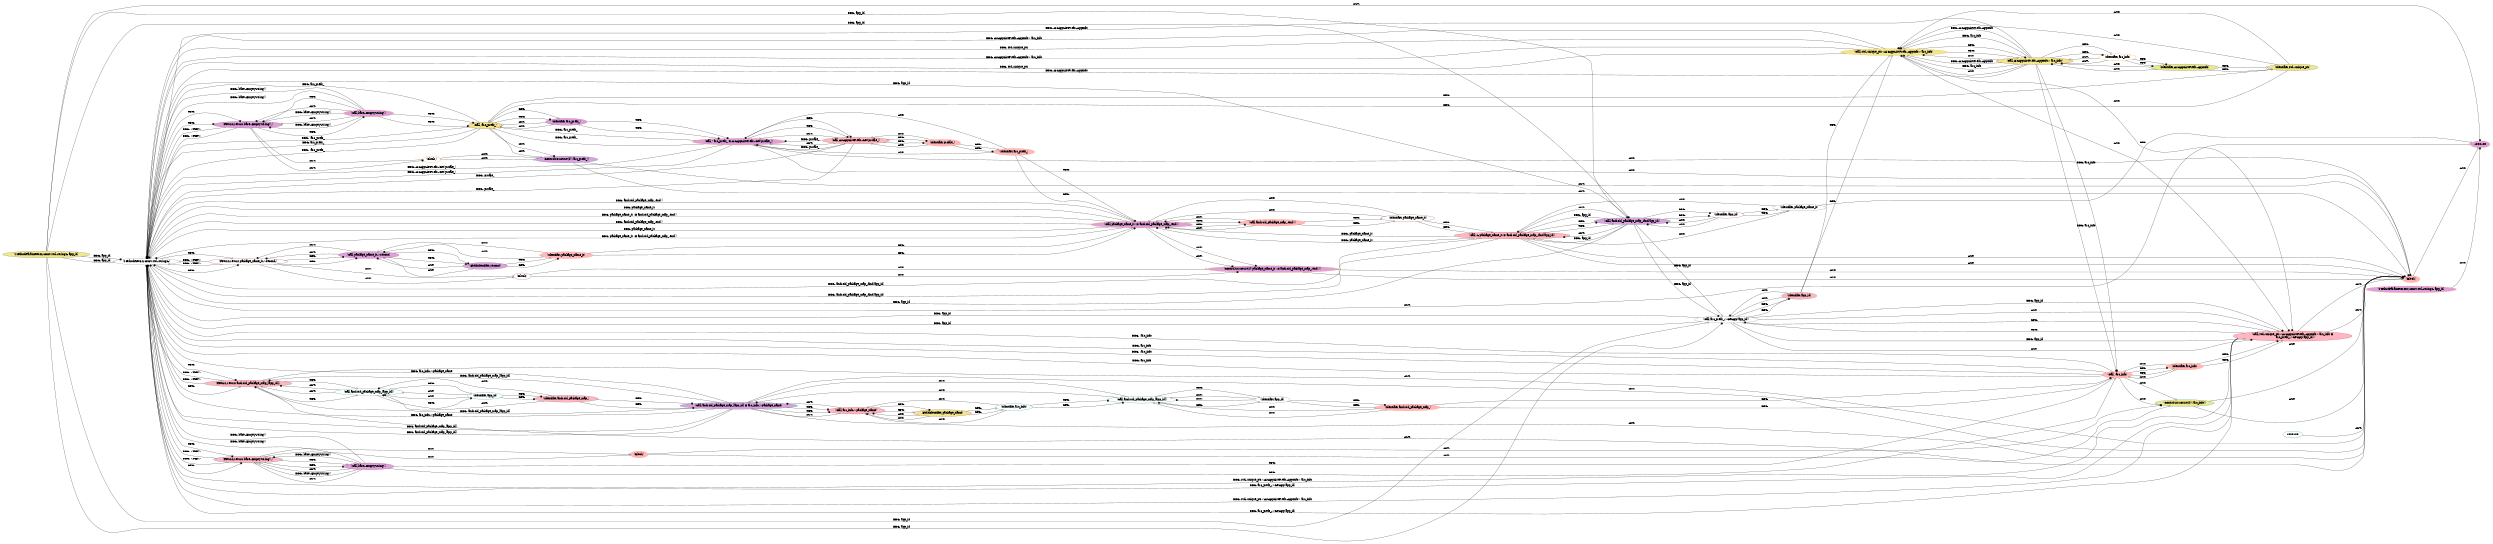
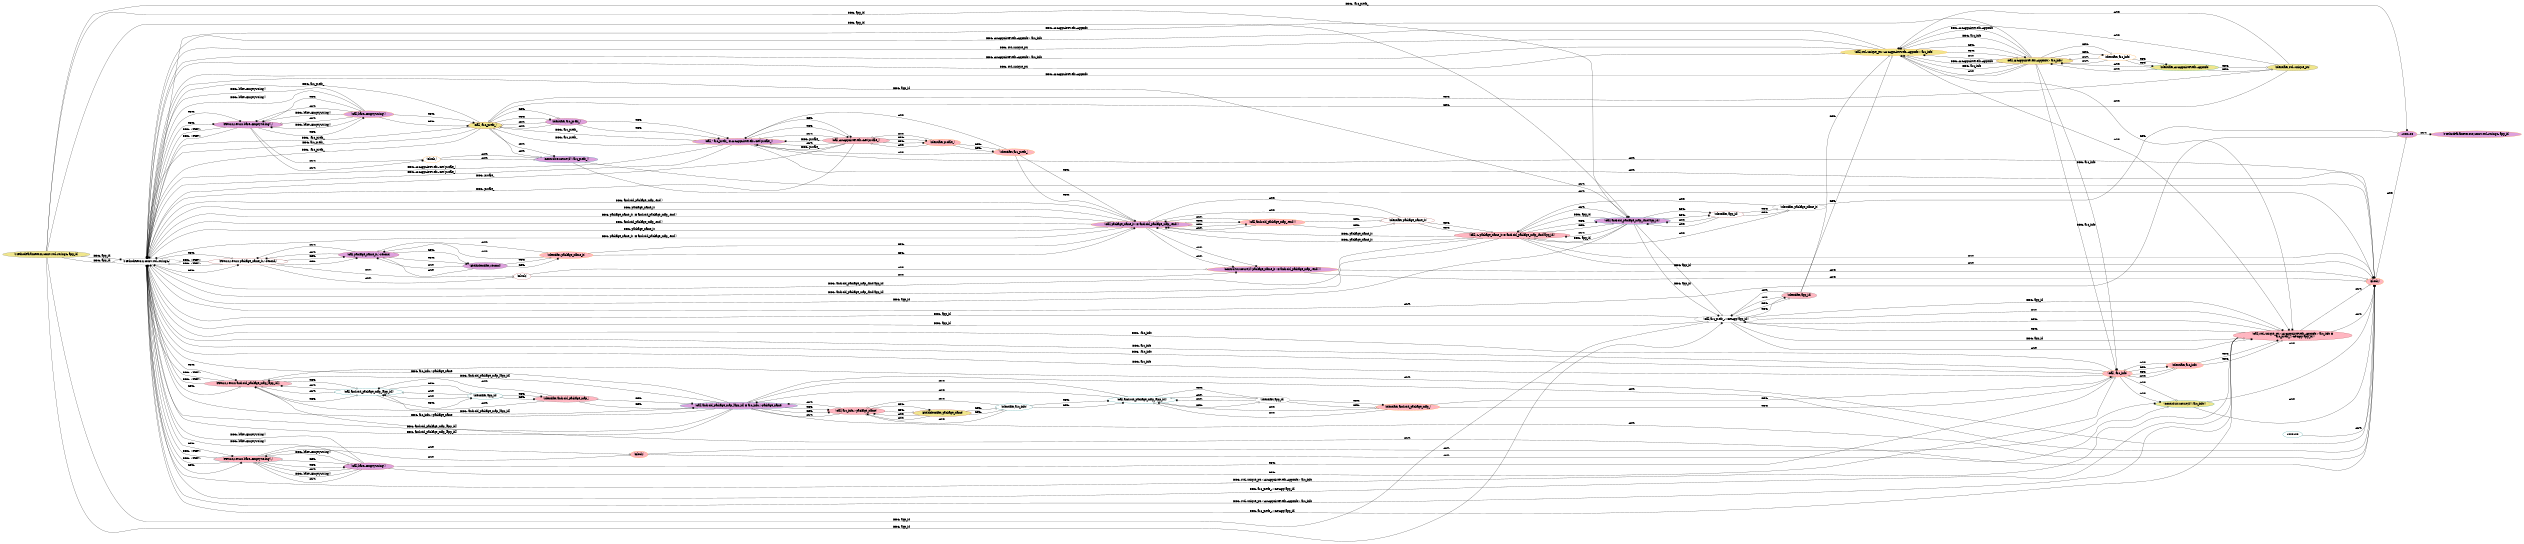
  digraph {
    rankdir=LR
    node [color=darkorange fillcolor=lightpink style=filled]
    edge [arrowhead=odot]
    n1 [fillcolor=white label="(Block,)"]
    n2 [color=teal fillcolor=plum label="(ControlStructure,if (!arc_prefs_))"]
    n3 [label="(Block,)"]
    1000100 [fillcolor=plum]
    n5 [color=brown fillcolor=khaki label="(Call,!arc_prefs_)"]
    n6 [color=brown fillcolor=plum label="(Identifier,arc_prefs_)"]
    n7 [color=gray40 fillcolor=white label="(MethodReturn,const std::string&)"]
    n8 [fillcolor=plum label="(Call,* arc_prefs_ = ArcAppListPrefs::Get(profile_))"]
    n9 [color=brown fillcolor=plum label="(Return,return base::EmptyString();)"]
    n10 [color=teal label="(Return,return base::EmptyString();)"]
    n11 [color=gray40 label="(Return,return android_package_map_[app_id];)"]
    n12 [color=brown fillcolor=white label="(Return,return package_name_it->second;)"]
    n13 [color=gray40 label="(Call,ArcAppListPrefs::Get(profile_))"]
    n14 [fillcolor=plum label="(Call,base::EmptyString())"]
    n15 [color=brown fillcolor=khaki label="(Call,ArcAppListPrefs::AppInfo> arc_info)"]
    n16 [fillcolor=khaki label="(Call,std::unique_ptr<ArcAppListPrefs::AppInfo> arc_info)"]
    n17 [fillcolor=white label="(Identifier,arc_info)"]
    n18 [label="(Call,!arc_info)"]
    n19 [color=brown label="(Call,std::unique_ptr<ArcAppListPrefs::AppInfo> arc_info =\n      arc_prefs_->GetApp(app_id))"]
    n20 [color=teal fillcolor=khaki label="(Identifier,ArcAppListPrefs::AppInfo)"]
    n21 [color=teal fillcolor=khaki label="(ControlStructure,if (!arc_info))"]
    n22 [label="(Identifier,arc_info)"]
    n23 [color=gray40 fillcolor=khaki label="(Identifier,std::unique_ptr)"]
    n24 [color=gray40 fillcolor=white label="(Call,arc_prefs_->GetApp(app_id))"]
    n25 [color=gray40 label="(Identifier,app_id)"]
    n26 [label="(Block,)"]
    n27 [color=brown fillcolor=plum label="(Call,base::EmptyString())"]
    n28 [color=teal fillcolor=plum label="(Call,android_package_map_[app_id] = arc_info->package_name)"]
    n29 [color=brown label="(Call,arc_info->package_name)"]
    n30 [color=brown fillcolor=khaki label="(FieldIdentifier,package_name)"]
    n31 [color=teal fillcolor=white label="(Call,android_package_map_[app_id])"]
    n32 [color=teal fillcolor=white label="(Call,android_package_map_[app_id])"]
    n33 [color=gray40 fillcolor=white label="(Identifier,app_id)"]
    n34 [label="(Identifier,android_package_map_)"]
    n35 [color=teal fillcolor=white label="(Identifier,arc_info)"]
    n36 [color=brown fillcolor=white label="(Block,)"]
    n37 [color=brown fillcolor=plum label="(Call,package_name_it->second)"]
    n38 [color=teal fillcolor=white label="(Identifier,app_id)"]
    n39 [color=gray40 label="(Identifier,android_package_map_)"]
    n40 [color=gray40 fillcolor=khaki label="(MethodParameterIn,const std::string& app_id)"]
    n41 [color=teal fillcolor=plum label="(Call,android_package_map_.find(app_id))"]
    n42 [color=brown label="(Call,& package_name_it = android_package_map_.find(app_id))"]
    n43 [color=brown fillcolor=white label="(Identifier,app_id)"]
    n44 [fillcolor=plum label="(MethodParameterOut,const std::string& app_id)"]
    n45 [fillcolor=plum label="(Call,package_name_it != android_package_map_.end())"]
    n46 [fillcolor=plum label="(ControlStructure,if (package_name_it != android_package_map_.end()))"]
    n47 [label="(Call,android_package_map_.end())"]
    n48 [color=gray40 fillcolor=white label="(Identifier,package_name_it)"]
    n49 [color=brown fillcolor=white label="(Identifier,package_name_it)"]
    n50 [color=gray40 fillcolor=plum label="(FieldIdentifier,second)"]
    n51 [label="(Identifier,package_name_it)"]
    n52 [label="(Identifier,profile_)"]
    n53 [label="(Identifier,arc_prefs_)"]
    1000103 [color=teal fillcolor=white]
    n1 -> n2 [label="AST: "]
    n1 -> n2 [label="AST: "]
    n2 -> n3 [label="AST: "]
    n2 -> n3 [arrowhead=box label="AST: "]
    n3 -> 1000100 [label="AST: "]
    n5 -> n2 [label="AST: "]
    n5 -> n2 [arrowhead=box label="AST: "]
    n5 -> n6 [label="CFG: "]
    n5 -> n6 [arrowhead=box label="CFG: "]
    n5 -> n7 [label="DDG: !arc_prefs_"]
    n5 -> n7 [arrowhead=box label="DDG: arc_prefs_"]
    n5 -> n7 [label="DDG: !arc_prefs_"]
    n5 -> n7 [label="DDG: arc_prefs_"]
    n6 -> n5 [label="AST: "]
    n6 -> n5 [label="AST: "]
    n6 -> n8 [arrowhead=box label="CFG: "]
    n6 -> n8 [arrowhead=box label="CFG: "]
    n7 -> 1000100 [label="AST: "]
    n7 -> n9 [arrowhead=box label="CFG: "]
    n7 -> n9 [arrowhead=box label="CFG: "]
    n7 -> n10 [arrowhead=box label="CFG: "]
    n7 -> n10 [arrowhead=box label="CFG: "]
    n7 -> n11 [label="CFG: "]
    n7 -> n11 [arrowhead=box label="CFG: "]
    n7 -> n12 [arrowhead=box label="CFG: "]
    n7 -> n12 [label="CFG: "]
    n8 -> n3 [label="AST: "]
    n8 -> n3 [arrowhead=box label="AST: "]
    n8 -> n5 [label="DDG: arc_prefs_"]
    n8 -> n5 [label="DDG: arc_prefs_"]
    n8 -> n7 [arrowhead=box label="DDG: ArcAppListPrefs::Get(profile_)"]
    n8 -> n7 [label="DDG: ArcAppListPrefs::Get(profile_)"]
    n8 -> n13 [arrowhead=box label="CFG: "]
    n8 -> n13 [arrowhead=box label="CFG: "]
    n9 -> n1 [arrowhead=box label="AST: "]
    n9 -> n1 [label="AST: "]
    n9 -> n7 [arrowhead=box label="DDG: <RET>"]
    n9 -> n7 [label="DDG: <RET>"]
    n9 -> n14 [arrowhead=box label="CFG: "]
    n9 -> n14 [label="CFG: "]
    n10 -> n7 [arrowhead=box label="DDG: <RET>"]
    n10 -> n7 [label="DDG: <RET>"]
    n10 -> n26 [label="AST: "]
    n10 -> n26 [label="AST: "]
    n10 -> n27 [label="CFG: "]
    n10 -> n27 [arrowhead=box label="CFG: "]
    n11 -> n3 [label="AST: "]
    n11 -> n3 [arrowhead=box label="AST: "]
    n11 -> n7 [arrowhead=box label="DDG: <RET>"]
    n11 -> n7 [label="DDG: <RET>"]
    n11 -> n31 [label="CFG: "]
    n11 -> n31 [label="CFG: "]
    n12 -> n7 [label="DDG: <RET>"]
    n12 -> n7 [label="DDG: <RET>"]
    n12 -> n36 [label="AST: "]
    n12 -> n36 [label="AST: "]
    n12 -> n37 [arrowhead=box label="CFG: "]
    n12 -> n37 [arrowhead=box label="CFG: "]
    n13 -> n7 [label="DDG: profile_"]
    n13 -> n7 [label="DDG: profile_"]
    n13 -> n8 [label="AST: "]
    n13 -> n8 [arrowhead=box label="DDG: profile_"]
    n13 -> n8 [label="AST: "]
    n13 -> n8 [label="DDG: profile_"]
    n13 -> n52 [arrowhead=box label="CFG: "]
    n13 -> n52 [arrowhead=box label="CFG: "]
    n14 -> n5 [arrowhead=box label="CFG: "]
    n14 -> n5 [arrowhead=box label="CFG: "]
    n14 -> n7 [label="DDG: base::EmptyString()"]
    n14 -> n7 [label="DDG: base::EmptyString()"]
    n14 -> n9 [arrowhead=box label="AST: "]
    n14 -> n9 [arrowhead=box label="DDG: base::EmptyString()"]
    n14 -> n9 [label="AST: "]
    n14 -> n9 [arrowhead=box label="DDG: base::EmptyString()"]
    n15 -> n7 [arrowhead=box label="DDG: ArcAppListPrefs::AppInfo"]
    n15 -> n7 [label="DDG: ArcAppListPrefs::AppInfo"]
    n15 -> n16 [arrowhead=box label="AST: "]
    n15 -> n16 [label="DDG: ArcAppListPrefs::AppInfo"]
    n15 -> n16 [arrowhead=box label="DDG: arc_info"]
    n15 -> n16 [arrowhead=box label="AST: "]
    n15 -> n16 [arrowhead=box label="DDG: ArcAppListPrefs::AppInfo"]
    n15 -> n16 [label="DDG: arc_info"]
    n15 -> n17 [label="CFG: "]
    n15 -> n17 [arrowhead=box label="CFG: "]
    n15 -> n18 [arrowhead=box label="DDG: arc_info"]
    n15 -> n18 [arrowhead=box label="DDG: arc_info"]
    n16 -> n7 [arrowhead=box label="DDG: std::unique_ptr"]
    n16 -> n7 [label="DDG: ArcAppListPrefs::AppInfo> arc_info"]
    n16 -> n7 [label="DDG: std::unique_ptr"]
    n16 -> n7 [arrowhead=box label="DDG: ArcAppListPrefs::AppInfo> arc_info"]
    n16 -> n15 [label="CFG: "]
    n16 -> n15 [arrowhead=box label="CFG: "]
    n16 -> n19 [arrowhead=box label="AST: "]
    n16 -> n19 [arrowhead=box label="AST: "]
    n17 -> n15 [label="AST: "]
    n17 -> n15 [label="AST: "]
    n17 -> n20 [arrowhead=box label="CFG: "]
    n17 -> n20 [arrowhead=box label="CFG: "]
    n18 -> n7 [label="DDG: arc_info"]
    n18 -> n7 [label="DDG: !arc_info"]
    n18 -> n7 [arrowhead=box label="DDG: arc_info"]
    n18 -> n7 [label="DDG: !arc_info"]
    n18 -> n21 [arrowhead=box label="AST: "]
    n18 -> n21 [label="AST: "]
    n18 -> n22 [arrowhead=box label="CFG: "]
    n18 -> n22 [label="CFG: "]
    n19 -> n3 [arrowhead=box label="AST: "]
    n19 -> n3 [label="AST: "]
    n19 -> n7 [arrowhead=box label="DDG: std::unique_ptr<ArcAppListPrefs::AppInfo> arc_info"]
    n19 -> n7 [label="DDG: arc_prefs_->GetApp(app_id)"]
    n19 -> n7 [label="DDG: std::unique_ptr<ArcAppListPrefs::AppInfo> arc_info"]
    n19 -> n7 [arrowhead=box label="DDG: arc_prefs_->GetApp(app_id)"]
    n19 -> n24 [arrowhead=box label="CFG: "]
    n19 -> n24 [label="CFG: "]
    n20 -> n15 [arrowhead=box label="AST: "]
    n20 -> n15 [arrowhead=box label="AST: "]
    n20 -> n23 [label="CFG: "]
    n20 -> n23 [label="CFG: "]
    n21 -> n3 [arrowhead=box label="AST: "]
    n21 -> n3 [label="AST: "]
    n22 -> n18 [label="AST: "]
    n22 -> n18 [label="AST: "]
    n22 -> n19 [arrowhead=box label="CFG: "]
    n22 -> n19 [label="CFG: "]
    n23 -> n5 [label="CFG: "]
    n23 -> n5 [label="CFG: "]
    n23 -> n16 [arrowhead=box label="AST: "]
    n23 -> n16 [arrowhead=box label="AST: "]
    n24 -> n7 [label="DDG: app_id"]
    n24 -> n7 [arrowhead=box label="DDG: app_id"]
    n24 -> n19 [label="AST: "]
    n24 -> n19 [label="DDG: app_id"]
    n24 -> n19 [arrowhead=box label="AST: "]
    n24 -> n19 [arrowhead=box label="DDG: app_id"]
    n24 -> n25 [label="CFG: "]
    n24 -> n25 [arrowhead=box label="CFG: "]
    n25 -> n16 [label="CFG: "]
    n25 -> n16 [label="CFG: "]
    n25 -> n24 [arrowhead=box label="AST: "]
    n25 -> n24 [label="AST: "]
    n26 -> n21 [arrowhead=box label="AST: "]
    n26 -> n21 [label="AST: "]
    n27 -> n7 [arrowhead=box label="DDG: base::EmptyString()"]
    n27 -> n7 [label="DDG: base::EmptyString()"]
    n27 -> n10 [label="AST: "]
    n27 -> n10 [label="DDG: base::EmptyString()"]
    n27 -> n10 [label="AST: "]
    n27 -> n10 [arrowhead=box label="DDG: base::EmptyString()"]
    n27 -> n18 [label="CFG: "]
    n27 -> n18 [label="CFG: "]
    n28 -> n3 [label="AST: "]
    n28 -> n3 [label="AST: "]
    n28 -> n7 [arrowhead=box label="DDG: android_package_map_[app_id]"]
    n28 -> n7 [label="DDG: arc_info->package_name"]
    n28 -> n7 [label="DDG: android_package_map_[app_id]"]
    n28 -> n7 [label="DDG: arc_info->package_name"]
    n28 -> n11 [arrowhead=box label="DDG: android_package_map_[app_id]"]
    n28 -> n11 [arrowhead=box label="DDG: android_package_map_[app_id]"]
    n28 -> n29 [arrowhead=box label="CFG: "]
    n28 -> n29 [arrowhead=box label="CFG: "]
    n29 -> n28 [label="AST: "]
    n29 -> n28 [arrowhead=box label="AST: "]
    n29 -> n30 [arrowhead=box label="CFG: "]
    n29 -> n30 [label="CFG: "]
    n30 -> n29 [arrowhead=box label="AST: "]
    n30 -> n29 [arrowhead=box label="AST: "]
    n30 -> n35 [label="CFG: "]
    n30 -> n35 [label="CFG: "]
    n31 -> n11 [arrowhead=box label="AST: "]
    n31 -> n11 [label="AST: "]
    n31 -> n38 [arrowhead=box label="CFG: "]
    n31 -> n38 [label="CFG: "]
    n32 -> n28 [label="AST: "]
    n32 -> n28 [arrowhead=box label="AST: "]
    n32 -> n33 [label="CFG: "]
    n32 -> n33 [label="CFG: "]
    n33 -> n32 [label="AST: "]
    n33 -> n32 [arrowhead=box label="AST: "]
    n33 -> n34 [label="CFG: "]
    n33 -> n34 [arrowhead=box label="CFG: "]
    n34 -> n18 [arrowhead=box label="CFG: "]
    n34 -> n18 [label="CFG: "]
    n34 -> n32 [arrowhead=box label="AST: "]
    n34 -> n32 [label="AST: "]
    n35 -> n29 [label="AST: "]
    n35 -> n29 [label="AST: "]
    n35 -> n32 [arrowhead=box label="CFG: "]
    n35 -> n32 [arrowhead=box label="CFG: "]
    n36 -> n46 [arrowhead=box label="AST: "]
    n36 -> n46 [label="AST: "]
    n37 -> n12 [arrowhead=box label="AST: "]
    n37 -> n12 [arrowhead=box label="AST: "]
    n37 -> n50 [arrowhead=box label="CFG: "]
    n37 -> n50 [arrowhead=box label="CFG: "]
    n38 -> n31 [label="AST: "]
    n38 -> n31 [arrowhead=box label="AST: "]
    n38 -> n39 [arrowhead=box label="CFG: "]
    n38 -> n39 [arrowhead=box label="CFG: "]
    n39 -> n28 [arrowhead=box label="CFG: "]
    n39 -> n28 [arrowhead=box label="CFG: "]
    n39 -> n31 [arrowhead=box label="AST: "]
    n39 -> n31 [arrowhead=box label="AST: "]
-   n40 -> 1000100 [arrowhead=box label="AST: "]
+   n40 -> 1000100 [arrowhead=box label="DDG: !arc_prefs_"]
    n40 -> n7 [arrowhead=box label="DDG: app_id"]
    n40 -> n7 [label="DDG: app_id"]
    n40 -> n24 [arrowhead=box label="DDG: app_id"]
    n40 -> n24 [label="DDG: app_id"]
    n40 -> n41 [arrowhead=box label="DDG: app_id"]
    n40 -> n41 [arrowhead=box label="DDG: app_id"]
    n41 -> n7 [arrowhead=box label="DDG: app_id"]
    n41 -> n7 [arrowhead=box label="DDG: app_id"]
    n41 -> n24 [label="DDG: app_id"]
    n41 -> n24 [arrowhead=box label="DDG: app_id"]
    n41 -> n42 [arrowhead=box label="AST: "]
    n41 -> n42 [label="DDG: app_id"]
    n41 -> n42 [label="AST: "]
    n41 -> n42 [label="DDG: app_id"]
    n41 -> n43 [arrowhead=box label="CFG: "]
    n41 -> n43 [arrowhead=box label="CFG: "]
    n42 -> n3 [arrowhead=box label="AST: "]
    n42 -> n3 [label="AST: "]
    n42 -> n7 [arrowhead=box label="DDG: android_package_map_.find(app_id)"]
    n42 -> n7 [label="DDG: android_package_map_.find(app_id)"]
    n42 -> n41 [label="CFG: "]
    n42 -> n41 [arrowhead=box label="CFG: "]
    n42 -> n45 [arrowhead=box label="DDG: package_name_it"]
    n42 -> n45 [arrowhead=box label="DDG: package_name_it"]
    n43 -> n41 [arrowhead=box label="AST: "]
    n43 -> n41 [arrowhead=box label="AST: "]
    n43 -> n48 [label="CFG: "]
    n43 -> n48 [label="CFG: "]
-   n44 -> 1000100 [arrowhead=box label="AST: "]
+   1000100 -> n44 [arrowhead=box label="AST: "]
    n45 -> n7 [arrowhead=box label="DDG: android_package_map_.end()"]
    n45 -> n7 [label="DDG: package_name_it"]
    n45 -> n7 [label="DDG: package_name_it != android_package_map_.end()"]
    n45 -> n7 [arrowhead=box label="DDG: android_package_map_.end()"]
    n45 -> n7 [label="DDG: package_name_it"]
    n45 -> n7 [arrowhead=box label="DDG: package_name_it != android_package_map_.end()"]
    n45 -> n46 [arrowhead=box label="AST: "]
    n45 -> n46 [arrowhead=box label="AST: "]
    n45 -> n47 [arrowhead=box label="CFG: "]
    n45 -> n47 [arrowhead=box label="CFG: "]
    n46 -> n3 [label="AST: "]
    n46 -> n3 [label="AST: "]
    n47 -> n45 [arrowhead=box label="AST: "]
    n47 -> n45 [arrowhead=box label="AST: "]
    n47 -> n49 [label="CFG: "]
    n47 -> n49 [label="CFG: "]
    n48 -> 1000100 [label="CFG: "]
    n48 -> n42 [label="AST: "]
    n48 -> n42 [arrowhead=box label="AST: "]
    n49 -> n42 [label="CFG: "]
    n49 -> n42 [label="CFG: "]
    n49 -> n45 [label="AST: "]
    n49 -> n45 [label="AST: "]
    n50 -> n37 [arrowhead=box label="AST: "]
    n50 -> n37 [label="AST: "]
    n50 -> n51 [label="CFG: "]
    n50 -> n51 [arrowhead=box label="CFG: "]
    n51 -> n37 [arrowhead=box label="AST: "]
    n51 -> n37 [label="AST: "]
    n51 -> n45 [label="CFG: "]
    n51 -> n45 [arrowhead=box label="CFG: "]
    n52 -> n13 [label="AST: "]
    n52 -> n13 [label="AST: "]
    n52 -> n53 [arrowhead=box label="CFG: "]
    n52 -> n53 [label="CFG: "]
    n53 -> n8 [arrowhead=box label="AST: "]
    n53 -> n8 [arrowhead=box label="AST: "]
    n53 -> n45 [arrowhead=box label="CFG: "]
    n53 -> n45 [label="CFG: "]
    1000103 -> n3 [label="AST: "]
  }
